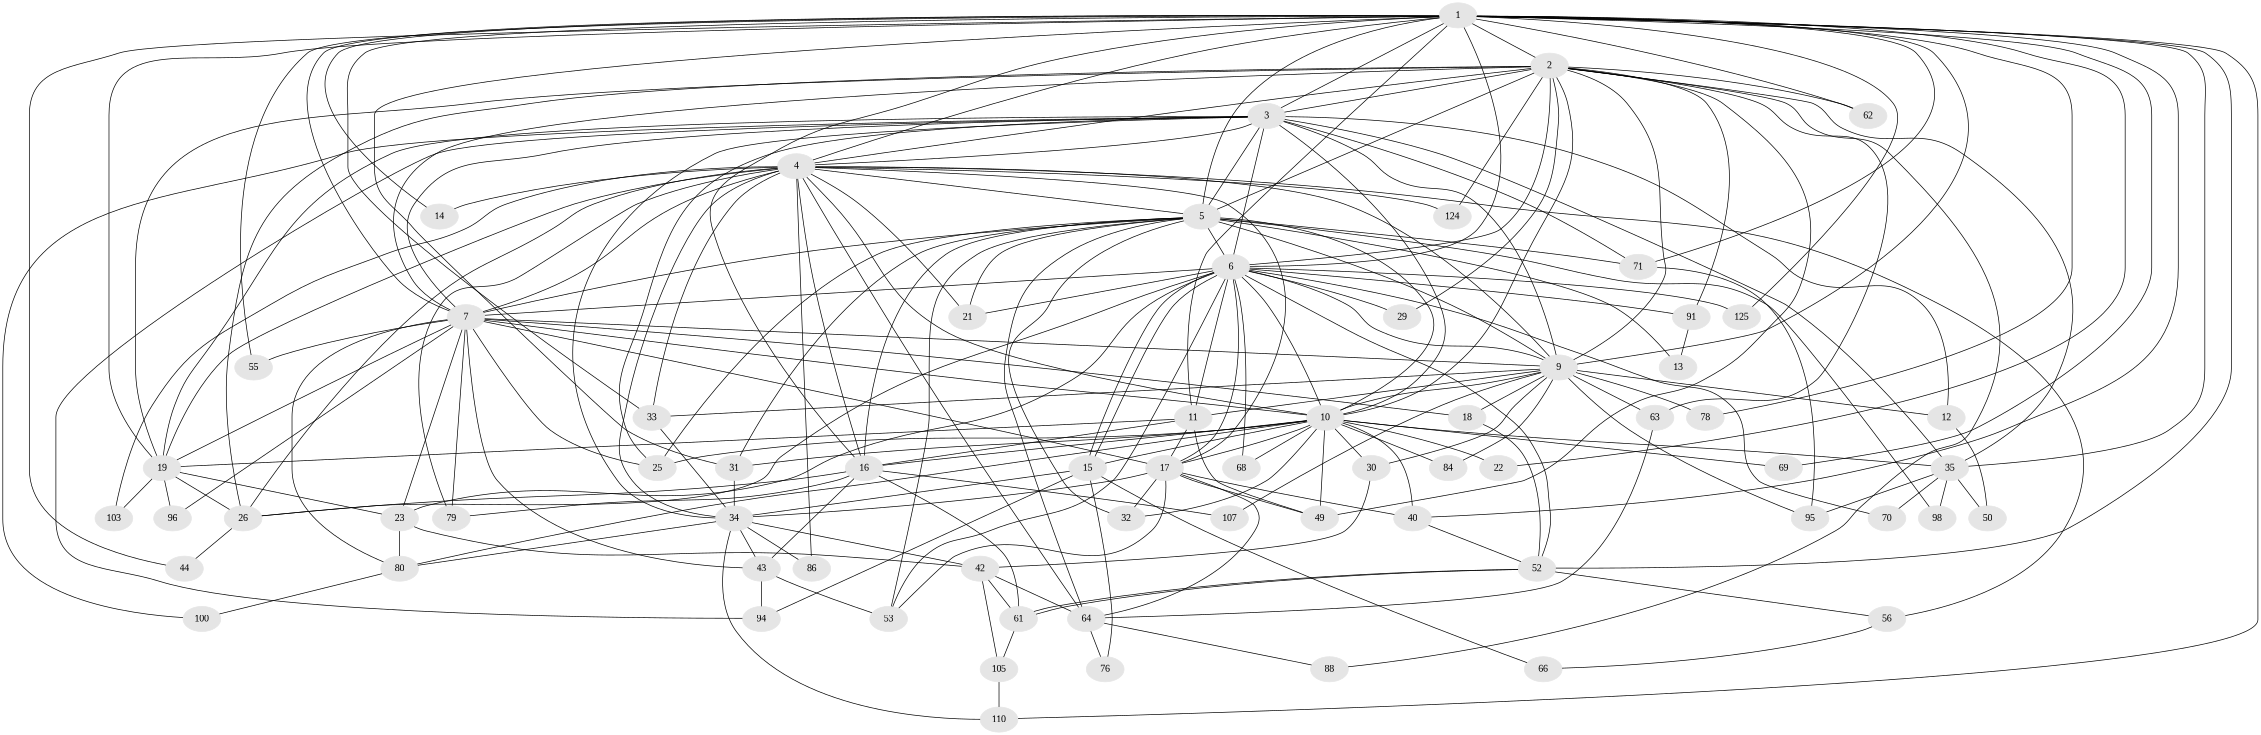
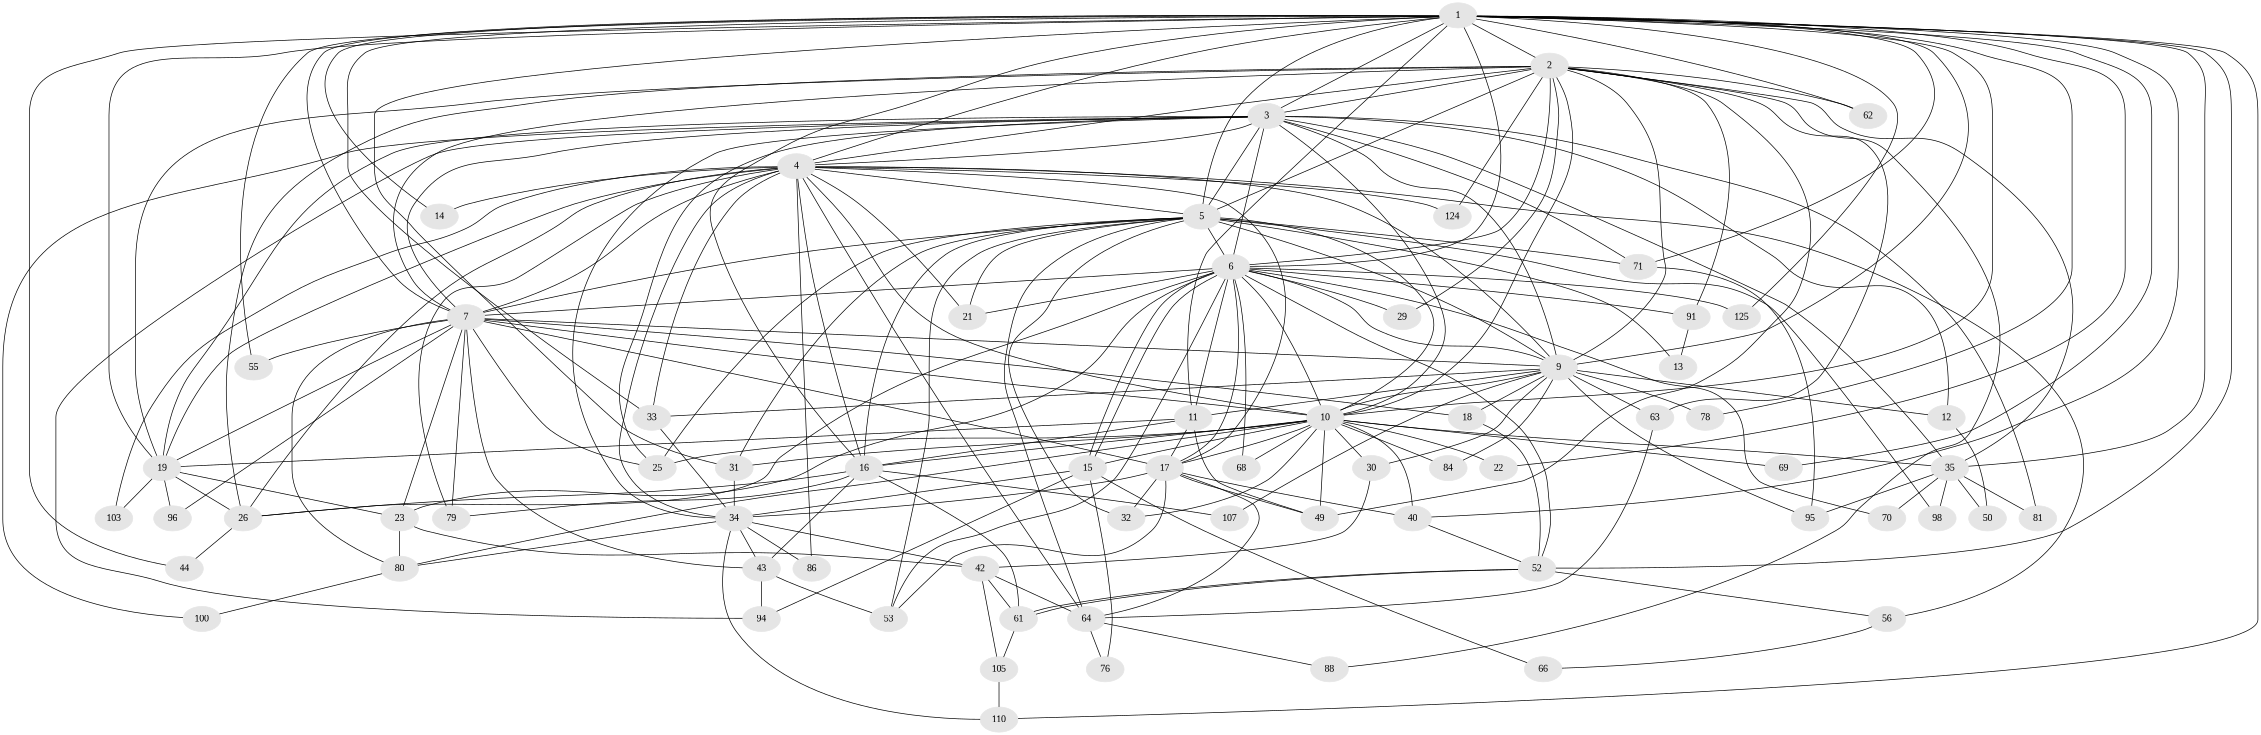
  graph {
    fontname="Liberation Serif"
    node [color=gray90 fontname="Liberation Serif" style=filled]
    edge [fontname="Liberation Serif"]
    1
    2
    3
    4
    5 [super="+8+121+57+27"]
    6 [super="+38"]
    7
    9
    10 [super="+24+77+51+28"]
    11 [super="+36+89"]
    14 [super="+47"]
    16 [super="+130+20+54"]
    19 [super="+75+37"]
    22
    31 [super="+67"]
    33 [super="+115+97"]
    35 [super="+48+72"]
    40
    44
    52 [super="+116+104"]
    55
    62
    69
    71 [super="+114"]
    78
    110 [super="+126"]
    125
    26 [super="+132+39"]
    29
    49 [super="+122+92"]
    63
    88
    91
    124
    12
    25 [super="+58"]
    34 [super="+113+59+87+83"]
+   81
    94 [super="+128"]
    100
    17 [super="+129+41"]
    21
    56
    64 [super="+106"]
    79
    86
    103
    13
    32
    53 [super="+65"]
    98
    15
    23
    68
    70
    18
    43
    80 [super="+111+90"]
    96
    30
    84 [super="+135"]
    95 [super="+102"]
    107
    61 [super="+73"]
    50
    42 [super="+46"]
    66
    76
    105
    1 -- 2
    1 -- 3
    1 -- 4
    1 -- 5 [weight=2]
    1 -- 6
    1 -- 7
    1 -- 9
+   1 -- 10
    1 -- 11
    1 -- 14 [weight=2]
    1 -- 16
    1 -- 19
    1 -- 22
    1 -- 31
    1 -- 33
    1 -- 35
    1 -- 40
    1 -- 44
    1 -- 52
    1 -- 55
    1 -- 62
    1 -- 69
    1 -- 71
    1 -- 78
    1 -- 110
    1 -- 125
    2 -- 3
    2 -- 4
    2 -- 5 [weight=2]
    2 -- 6
    2 -- 7
    2 -- 9
    2 -- 10
    2 -- 19
    2 -- 35
    2 -- 62
    2 -- 26
    2 -- 29
    2 -- 49
    2 -- 63
    2 -- 88
    2 -- 91
    2 -- 124
    3 -- 4
    3 -- 5 [weight=2]
    3 -- 6
    3 -- 7
    3 -- 9
    3 -- 10 [weight=2]
    3 -- 19
    3 -- 35
    3 -- 71
    3 -- 12
    3 -- 25
    3 -- 34
+   3 -- 81
    3 -- 94
    3 -- 100
    4 -- 5 [weight=3]
    4 -- 7
    4 -- 9
    4 -- 10 [weight=2]
    4 -- 14
    4 -- 16 [weight=2]
    4 -- 19
    4 -- 33 [weight=2]
    4 -- 26
    4 -- 124
    4 -- 34
    4 -- 17
    4 -- 21
    4 -- 56
    4 -- 64
    4 -- 79
    4 -- 86
    4 -- 103
    5 -- 6 [weight=3]
    5 -- 7 [weight=3]
    5 -- 9 [weight=2]
    5 -- 10 [weight=2]
    5 -- 16 [weight=3]
    5 -- 31
    5 -- 71
    5 -- 25
    5 -- 21
    5 -- 64
    5 -- 13
    5 -- 32
    5 -- 53
    5 -- 98
    6 -- 7
    6 -- 9
    6 -- 10 [weight=2]
    6 -- 11 [weight=2]
    6 -- 52
    6 -- 125
    6 -- 26
    6 -- 29
    6 -- 91
    6 -- 17
    6 -- 21
    6 -- 53
    6 -- 15
    6 -- 15
    6 -- 23
    6 -- 68
    6 -- 70
    7 -- 9
    7 -- 10
    7 -- 19
    7 -- 55
    7 -- 25
    7 -- 17
    7 -- 79
    7 -- 23
    7 -- 18
    7 -- 43
    7 -- 80
    7 -- 96
    9 -- 10
    9 -- 11
    9 -- 33
    9 -- 78
    9 -- 63
    9 -- 12
    9 -- 18
    9 -- 30
    9 -- 84
    9 -- 95
    9 -- 107
    10 -- 16
    10 -- 22
    10 -- 31
    10 -- 35
    10 -- 40
    10 -- 69
    10 -- 49
    10 -- 25 [weight=2]
    10 -- 17
    10 -- 32
    10 -- 15
    10 -- 68
    10 -- 80
    10 -- 30
    10 -- 84
    11 -- 16
    11 -- 19
    11 -- 49
    11 -- 17
    16 -- 26
    16 -- 79
    16 -- 43
    16 -- 107
    16 -- 61 [weight=2]
    19 -- 26
    19 -- 103
    19 -- 23
    19 -- 96
    31 -- 34
    33 -- 34 [weight=2]
+   35 -- 81
    35 -- 98
    35 -- 70
    35 -- 95
    35 -- 50
    40 -- 52
    52 -- 56
    52 -- 61
    52 -- 61
    71 -- 95
    26 -- 44
    63 -- 64
    91 -- 13
    12 -- 50
    34 -- 110
    34 -- 86
    34 -- 43
    34 -- 80
    34 -- 42 [weight=2]
    17 -- 40
    17 -- 49
    17 -- 34
    17 -- 64
    17 -- 32
    17 -- 53
    56 -- 66
    64 -- 88
    64 -- 76
    15 -- 34
    15 -- 94
    15 -- 66
    15 -- 76
    23 -- 80
    23 -- 42
    18 -- 52
    43 -- 94
    43 -- 53
    80 -- 100
    30 -- 42
    61 -- 105
    42 -- 64
    42 -- 61
    42 -- 105
    105 -- 110
  }
